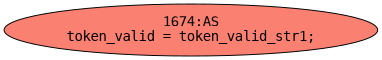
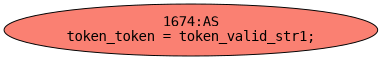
  strict digraph {
    rankdir=LR
    fontname="DejaVu Sans Mono"
-   n1 [ast="<pyverilog.vparser.ast.Assign object at 0x7f13b55d4b10>" def_var="['token_valid']" fillcolor=salmon label="1674:AS\ntoken_valid = token_valid_str1;" statements="[]" style=filled typ=Assign use_var="['token_valid_str1']" fontname="DejaVu Sans Mono"]
+   n1 [ast="<pyverilog.vparser.ast.Assign object at 0x7f13b55d4b10>" def_var="['token_valid']" fillcolor=salmon label="1674:AS\ntoken_token = token_valid_str1;" statements="[]" style=filled typ=Assign use_var="['token_valid_str1']" fontname="DejaVu Sans Mono"]
  }
